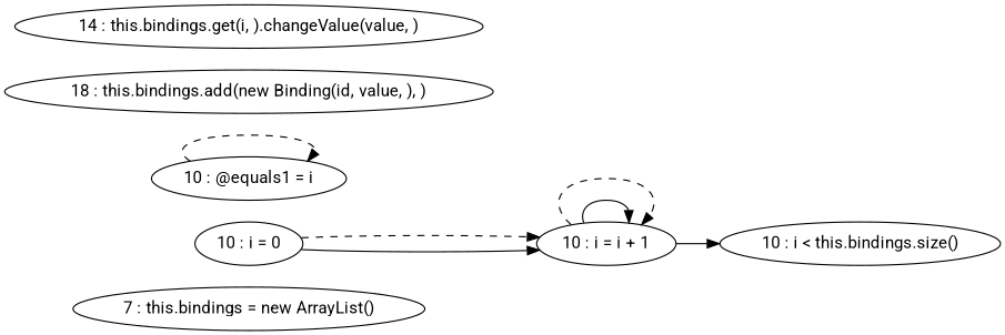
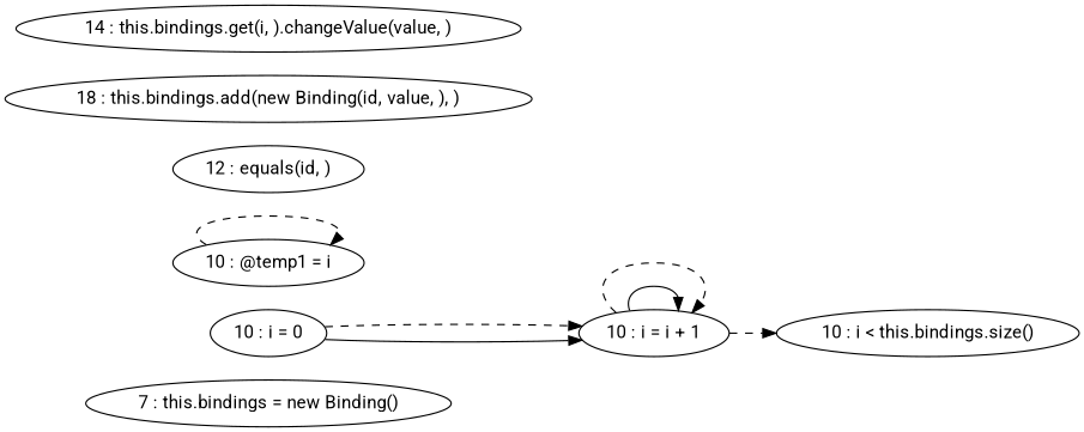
  digraph {
    fontname=Roboto
    rankdir=LR
    node [fontname=Roboto]
    edge [fontname=Roboto]
-   "7 : this.bindings = new ArrayList()"
+   "7 : this.bindings = new ArrayList()" [label="7 : this.bindings = new Binding()"]
    "10 : i = 0"
    "10 : i = i + 1"
    "10 : i < this.bindings.size()"
-   "10 : @temp1 = i" [label="10 : @equals1 = i"]
+   "10 : @temp1 = i"
+   "12 : equals(id, )"
    "18 : this.bindings.add(new Binding(id, value, ), )"
    "14 : this.bindings.get(i, ).changeValue(value, )"
    "10 : i = 0" -> "10 : i = i + 1"
    "10 : i = 0" -> "10 : i = i + 1" [style=dashed]
    "10 : i = i + 1" -> "10 : i = i + 1"
    "10 : i = i + 1" -> "10 : i = i + 1" [style=dashed]
-   "10 : i = i + 1" -> "10 : i < this.bindings.size()"
+   "10 : i = i + 1" -> "10 : i < this.bindings.size()" [style=dashed]
    "10 : @temp1 = i" -> "10 : @temp1 = i" [style=dashed]
  }
